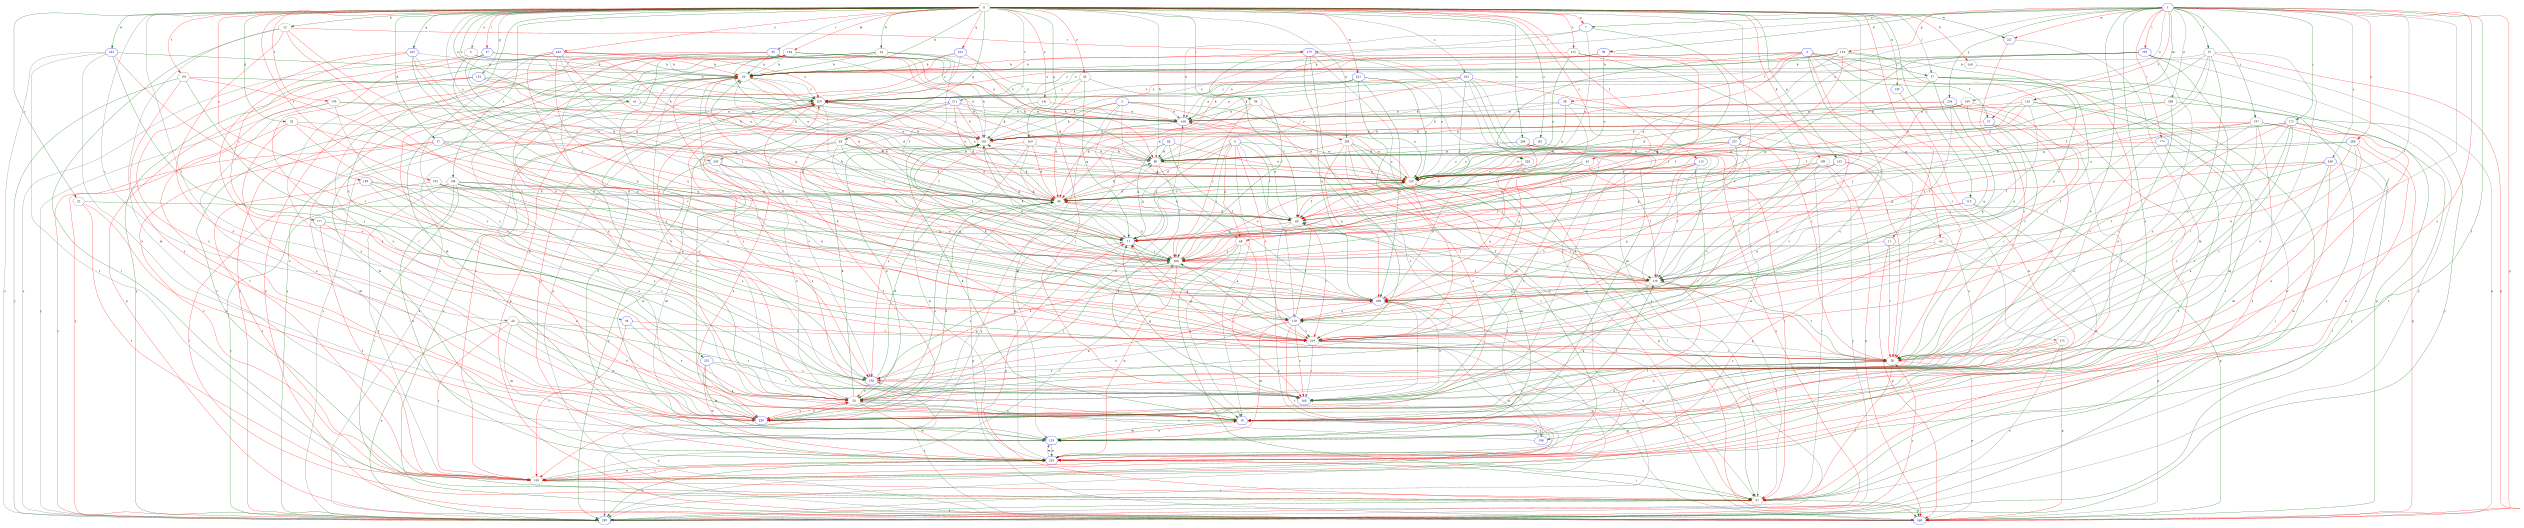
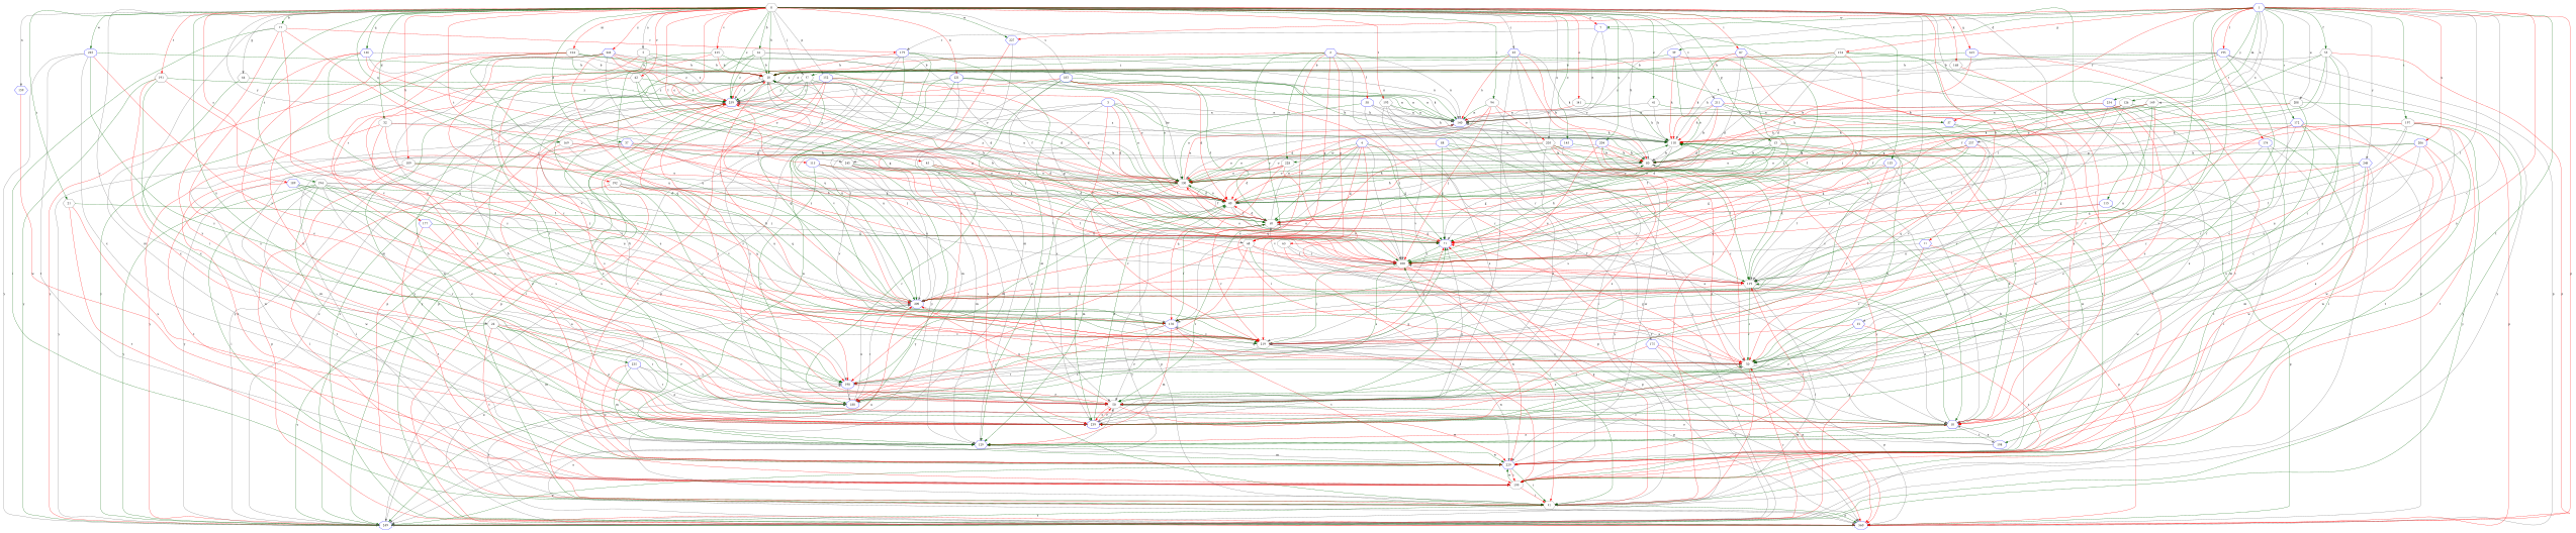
  strict digraph {
    fontname="PT Serif"
    node [color=blue fontname="PT Serif" shape=octagon]
    edge [color=gray40 fontname="PT Serif"]
    0 [color=gray40 shape=hexagon]
    5 [color=gray40]
    7
    11 [shape=hexagon]
    12 [color=gray40]
    16 [color=gray40]
    20 [color=gray40]
    21 [color=gray40 shape=hexagon]
-   23
+   23 [shape=hexagon]
    n10 [color=gray40 label=22 shape=hexagon]
    32 [color=gray40]
    37 [shape=hexagon]
    41 [color=gray40 shape=hexagon]
    42 [color=gray40 shape=hexagon]
    45 [color=gray40]
    63 [color=gray40 shape=hexagon]
+   64 [color=gray40 shape=hexagon]
    80 [color=gray40 shape=hexagon]
    87 [shape=hexagon]
    93 [shape=hexagon]
    94 [color=gray40]
    97 [color=gray40 shape=hexagon]
    n23 [color=gray40 label=168 shape=hexagon]
    109 [color=gray40]
    113
    115
    119 [color=gray40 shape=hexagon]
    124 [color=gray40]
    139 [shape=hexagon]
    141 [color=gray40]
    145
    152
-   153
+   153 [shape=hexagon]
    163
    165 [shape=hexagon]
    169 [color=gray40]
    183
    189 [shape=hexagon]
    191 [color=gray40 shape=hexagon]
    192 [color=gray40 shape=hexagon]
    193 [color=gray40 shape=hexagon]
    194 [color=gray40 shape=hexagon]
    204
    205 [color=gray40 shape=hexagon]
    211 [shape=hexagon]
    215 [color=gray40 shape=hexagon]
    219 [color=gray40]
    221
    225
    227 [shape=hexagon]
    235
    242 [shape=hexagon]
-   243 [shape=hexagon]
+   243 [color=gray40 shape=hexagon]
    259 [shape=hexagon]
    209
    177 [shape=hexagon]
    140
    150 [color=gray40 shape=hexagon]
    100 [color=gray40]
    179
    30 [color=gray40]
    n62 [label=560]
    239
    91 [color=gray40 shape=hexagon]
    129 [shape=hexagon]
    60 [color=gray40]
    249
    50 [color=gray40]
    40 [color=gray40 shape=hexagon]
    71
    229 [shape=hexagon]
    199 [color=gray40]
    110 [color=gray40]
    180
    10 [shape=hexagon]
    170
    190
    1 [shape=hexagon]
    39
    55 [color=gray40 shape=hexagon]
    57 [shape=hexagon]
    126 [color=gray40]
    149 [color=gray40 shape=hexagon]
    154 [color=gray40 shape=hexagon]
    172 [shape=hexagon]
    174
    195
    197 [color=gray40]
    198
    206
    208 [color=gray40]
    237 [shape=hexagon]
    n93 [label=254]
    248 [shape=hexagon]
    88
    2 [shape=hexagon]
    58
    65 [color=gray40]
    68 [color=gray40 shape=hexagon]
-   175 [color=gray40 shape=hexagon]
+   175 [shape=hexagon]
    228 [color=gray40]
    3
    4 [shape=hexagon]
    0 -> 5 [label=a]
    0 -> 7 [color=red label=a]
    0 -> 11 [color=red label=b]
    0 -> 12 [color=darkgreen label=b]
    0 -> 16 [color=darkgreen label=b]
    0 -> 20 [color=darkgreen label=b]
    0 -> 21 [color=darkgreen label=c]
    0 -> 23 [label=c]
    0 -> n10 [label=c]
    0 -> 32 [color=darkgreen label=d]
    0 -> 37 [color=darkgreen label=d]
    0 -> 41 [color=darkgreen label=e]
    0 -> 42 [color=red label=e]
    0 -> 45 [color=red label=e]
    0 -> 63 [color=darkgreen label=g]
+   0 -> 64 [label=g]
    0 -> 80 [label=h]
    0 -> 87 [color=red label=i]
    0 -> 93 [label=j]
    0 -> 94 [color=darkgreen label=j]
    0 -> 97 [label=j]
    0 -> n23 [color=red label=k]
    0 -> 109 [color=red label=k]
    0 -> 113 [color=darkgreen label=l]
    0 -> 115 [color=red label=l]
    0 -> 119 [label=l]
    0 -> 124 [color=red label=m]
    0 -> 139 [label=n]
    0 -> 141 [color=red label=o]
    0 -> 145 [color=darkgreen label=o]
    0 -> 152 [label=p]
    0 -> 153 [color=darkgreen label=p]
    0 -> 163 [color=red label=q]
    0 -> 165 [color=darkgreen label=q]
    0 -> 169 [color=darkgreen label=q]
    0 -> 183 [label=s]
    0 -> 189 [color=red label=s]
    0 -> 191 [color=red label=t]
    0 -> 192 [color=red label=t]
    0 -> 193 [color=red label=t]
    0 -> 194 [color=darkgreen label=t]
    0 -> 204 [color=darkgreen label=u]
    0 -> 205 [label=u]
    0 -> 211 [label=v]
    0 -> 215 [color=red label=v]
    0 -> 219 [label=v]
    0 -> 221 [color=red label=w]
    0 -> 225 [color=darkgreen label=w]
    0 -> 227 [color=darkgreen label=w]
    0 -> 235 [color=darkgreen label=x]
    0 -> 242 [color=red label=y]
    0 -> 243 [label=y]
    0 -> 259 [color=darkgreen label=z]
    5 -> 20 [color=darkgreen label=b]
    5 -> 259 [label=z]
    5 -> 209 [color=darkgreen label=u]
    5 -> 177 [color=red label=r]
    7 -> 140 [label=n]
    7 -> 150 [label=o]
    7 -> 100 [color=darkgreen label=j]
    7 -> 179 [label=r]
    11 -> 100 [label=j]
    11 -> 30 [color=red label=c]
    11 -> n62 [color=red label=p]
    12 -> 219 [color=red label=v]
    12 -> 100 [color=red label=j]
    12 -> 179 [color=red label=r]
    12 -> 239 [color=red label=x]
    12 -> 91 [color=darkgreen label=i]
    12 -> 129 [label=m]
    16 -> 20 [color=darkgreen label=b]
    16 -> 259 [color=darkgreen label=z]
    16 -> 140 [label=n]
    16 -> 129 [color=darkgreen label=m]
    16 -> 60 [label=f]
    16 -> 249 [color=darkgreen label=y]
    20 -> 259 [label=z]
    20 -> 150 [color=red label=o]
    20 -> n62 [color=red label=p]
    20 -> 50 [color=darkgreen label=e]
    20 -> 40 [label=d]
    20 -> 71 [color=red label=g]
    20 -> 229 [color=darkgreen label=w]
    21 -> 239 [color=red label=x]
    21 -> 60 [color=darkgreen label=f]
    21 -> 199 [color=red label=t]
    23 -> 20 [color=darkgreen label=b]
    23 -> 80 [color=red label=h]
    23 -> 140 [color=red label=n]
    23 -> n62 [color=red label=p]
    23 -> 239 [label=x]
    23 -> 110 [label=k]
    23 -> 180 [label=r]
    n10 -> 219 [label=v]
    n10 -> 129 [label=m]
    n10 -> 249 [color=darkgreen label=y]
    n10 -> 50 [color=red label=e]
    n10 -> 199 [color=red label=t]
    n10 -> 180 [color=darkgreen label=r]
    n10 -> 10 [color=darkgreen label=a]
    32 -> 219 [color=red label=v]
    32 -> 100 [color=red label=j]
    32 -> 239 [color=red label=x]
    32 -> 249 [color=red label=y]
    32 -> 110 [label=s]
    37 -> 80 [label=h]
    37 -> 100 [color=red label=j]
    37 -> 129 [label=m]
-   37 -> 249 [color=red label=y]
+   37 -> 249 [label=y]
    37 -> 40 [color=red label=d]
    37 -> 71 [color=darkgreen label=g]
    37 -> 199 [color=red label=t]
    41 -> 140 [label=n]
    41 -> 199 [color=darkgreen label=t]
    41 -> 110 [label=k]
    42 -> 259 [color=darkgreen label=z]
    42 -> 60 [color=darkgreen label=f]
    42 -> 71 [color=darkgreen label=g]
    42 -> 180 [color=red label=r]
    45 -> 119 [color=red label=l]
    45 -> 150 [color=darkgreen label=o]
    45 -> 60 [color=red label=f]
    45 -> 180 [color=darkgreen label=r]
    63 -> 80 [label=h]
    63 -> 100 [color=darkgreen label=j]
    63 -> 60 [color=darkgreen label=f]
    63 -> 40 [color=darkgreen label=d]
    63 -> 229 [color=darkgreen label=w]
    63 -> 10 [color=red label=a]
    63 -> 170 [label=q]
+   64 -> 259 [color=darkgreen label=z]
+   64 -> 239 [color=darkgreen label=x]
    80 -> 150 [color=darkgreen label=o]
    80 -> 71 [label=g]
    80 -> 10 [color=darkgreen label=a]
    87 -> 20 [label=b]
    87 -> 100 [color=darkgreen label=j]
    87 -> 249 [label=y]
    87 -> 40 [label=d]
    87 -> 110 [color=red label=k]
    87 -> 10 [color=red label=a]
    93 -> 219 [color=red label=v]
    93 -> 50 [color=darkgreen label=e]
    93 -> 199 [color=red label=t]
    94 -> 205 [color=red label=e]
    94 -> 140 [color=darkgreen label=n]
    94 -> 100 [color=red label=j]
    94 -> 91 [label=i]
    94 -> 40 [color=red label=d]
    97 -> 259 [color=darkgreen label=z]
    97 -> n62 [color=darkgreen label=p]
    97 -> 91 [color=darkgreen label=i]
    97 -> 249 [color=darkgreen label=y]
    97 -> 40 [color=darkgreen label=d]
    97 -> 170 [color=darkgreen label=q]
    n23 -> 10 [color=red label=a]
    109 -> 219 [color=darkgreen label=v]
    109 -> 150 [color=red label=o]
    109 -> n62 [color=red label=p]
    109 -> 91 [label=i]
    109 -> 249 [label=y]
    109 -> 170 [color=darkgreen label=q]
    113 -> 209 [label=u]
    113 -> n62 [color=darkgreen label=p]
    113 -> 60 [color=red label=f]
    113 -> 229 [label=w]
    115 -> 119 [label=l]
-   115 -> 219 [color=red label=v]
+   115 -> 219 [label=v]
    115 -> 150 [color=darkgreen label=o]
    115 -> 100 [color=red label=j]
    115 -> 180 [color=darkgreen label=r]
    119 -> 209 [color=red label=u]
    119 -> 30 [color=darkgreen label=c]
    119 -> 91 [label=i]
    119 -> 60 [label=f]
    119 -> 110 [color=darkgreen label=k]
    119 -> 10 [label=a]
    124 -> 20 [label=b]
    124 -> 80 [color=darkgreen label=h]
    124 -> 140 [color=darkgreen label=n]
    124 -> 150 [color=darkgreen label=o]
    124 -> 239 [color=red label=x]
    124 -> 249 [color=red label=y]
    124 -> 50 [color=red label=e]
    124 -> 170 [color=darkgreen label=q]
    139 -> 229 [color=red label=w]
    141 -> 140 [color=red label=n]
    141 -> 110 [color=darkgreen label=k]
    145 -> 80 [color=darkgreen label=h]
    145 -> 150 [color=darkgreen label=o]
    145 -> 229 [label=w]
    152 -> 259 [label=z]
    152 -> 140 [color=darkgreen label=n]
    152 -> n62 [color=red label=p]
    152 -> 239 [label=x]
    152 -> 40 [color=red label=d]
    152 -> 199 [color=red label=t]
    153 -> 119 [label=l]
    153 -> 150 [label=o]
    153 -> 30 [color=red label=c]
    153 -> 71 [color=red label=g]
    153 -> 10 [label=a]
    163 -> 20 [color=darkgreen label=b]
    163 -> 80 [color=red label=h]
    163 -> n62 [label=p]
    163 -> 199 [color=red label=t]
    165 -> 20 [label=b]
    165 -> 239 [color=red label=x]
    165 -> 50 [color=red label=e]
    165 -> 40 [label=d]
    165 -> 71 [color=red label=g]
    165 -> 170 [color=darkgreen label=q]
    169 -> 80 [label=h]
    169 -> 40 [color=red label=d]
    169 -> 71 [label=g]
    169 -> 229 [label=w]
    169 -> 190 [color=red label=s]
    183 -> 259 [color=red label=z]
    183 -> 140 [color=darkgreen label=n]
    183 -> 30 [color=red label=c]
    183 -> 239 [label=x]
    183 -> 91 [label=i]
    183 -> 129 [color=darkgreen label=m]
    183 -> 60 [color=darkgreen label=f]
    183 -> 40 [color=red label=d]
    189 -> 100 [label=j]
    189 -> 50 [label=e]
    189 -> 40 [color=darkgreen label=d]
    189 -> 199 [color=red label=t]
    189 -> 190 [color=darkgreen label=s]
    191 -> 259 [color=darkgreen label=z]
    191 -> 209 [color=red label=u]
    191 -> 239 [color=red label=x]
    191 -> 249 [color=darkgreen label=y]
    191 -> 180 [color=darkgreen label=r]
    192 -> 209 [label=u]
    192 -> 30 [color=darkgreen label=c]
    192 -> 91 [color=red label=i]
    192 -> 40 [label=d]
    192 -> 170 [color=red label=q]
    193 -> 219 [label=v]
    193 -> 140 [color=darkgreen label=n]
    193 -> 239 [label=x]
    193 -> 249 [label=y]
    193 -> 110 [label=k]
    194 -> 219 [color=darkgreen label=v]
    194 -> 209 [label=u]
    194 -> 100 [label=j]
    194 -> 91 [color=darkgreen label=i]
    194 -> 249 [color=darkgreen label=y]
    194 -> 40 [label=d]
    194 -> 229 [color=darkgreen label=w]
    194 -> 199 [label=t]
    194 -> 180 [label=r]
    194 -> 190 [color=darkgreen label=s]
-   204 -> 80 [label=h]
+   204 -> 80 [color=red label=h]
    204 -> 119 [color=darkgreen label=l]
    204 -> 209 [color=red label=u]
    204 -> 150 [label=o]
    204 -> 91 [color=red label=i]
    204 -> 249 [color=red label=y]
    205 -> 80 [color=red label=h]
    205 -> 119 [color=darkgreen label=l]
    205 -> 209 [color=red label=u]
    205 -> 150 [color=darkgreen label=o]
    205 -> 30 [color=red label=c]
    205 -> 239 [color=red label=x]
    205 -> 190 [label=s]
    211 -> 80 [label=h]
    211 -> 140 [label=n]
    211 -> 239 [color=darkgreen label=x]
    211 -> 40 [color=red label=d]
    211 -> 199 [color=red label=t]
    211 -> 110 [color=red label=k]
    211 -> 190 [label=s]
    215 -> 20 [color=red label=b]
    215 -> 150 [color=darkgreen label=o]
    215 -> 30 [color=red label=c]
    215 -> 180 [color=darkgreen label=r]
    219 -> 100 [color=darkgreen label=j]
    219 -> 30 [label=c]
    219 -> n62 [label=p]
    219 -> 71 [color=red label=g]
    219 -> 229 [label=w]
    219 -> 180 [label=r]
    221 -> 259 [label=z]
    221 -> 209 [color=darkgreen label=u]
    221 -> 140 [color=darkgreen label=n]
    221 -> 150 [color=darkgreen label=o]
    221 -> 249 [label=y]
    221 -> 229 [color=darkgreen label=w]
    221 -> 110 [label=k]
    225 -> 20 [color=darkgreen label=b]
    225 -> 219 [color=red label=v]
    225 -> 239 [label=x]
    225 -> 249 [label=y]
    225 -> 199 [label=t]
    225 -> 190 [color=darkgreen label=s]
    227 -> 129 [label=m]
    227 -> 190 [color=red label=s]
    235 -> 129 [color=darkgreen label=m]
    235 -> 229 [color=red label=w]
    235 -> 180 [label=r]
    235 -> 10 [label=a]
    235 -> 190 [label=s]
    242 -> 20 [color=red label=b]
    242 -> 119 [label=l]
    242 -> 219 [color=red label=v]
    242 -> 259 [color=red label=z]
    242 -> 209 [color=red label=u]
    242 -> 150 [color=red label=o]
    242 -> 249 [color=darkgreen label=y]
    242 -> 110 [label=k]
    242 -> 190 [label=s]
    243 -> 209 [label=u]
    243 -> 150 [label=o]
    243 -> 239 [color=red label=x]
    243 -> 129 [label=m]
    243 -> 249 [color=darkgreen label=y]
    243 -> 50 [label=e]
    259 -> 140 [label=n]
    259 -> 150 [label=o]
    259 -> 100 [label=j]
    259 -> 249 [label=y]
    259 -> 190 [color=red label=s]
    209 -> 20 [label=b]
    209 -> 259 [color=red label=z]
    209 -> 180 [label=r]
    209 -> 170 [label=q]
    177 -> 71 [color=darkgreen label=g]
    177 -> 199 [color=red label=t]
    177 -> 10 [color=red label=a]
    140 -> 110 [color=darkgreen label=k]
    150 -> 20 [label=b]
    150 -> 219 [color=red label=v]
    150 -> 259 [color=red label=z]
    150 -> 140 [color=red label=n]
    150 -> 91 [color=darkgreen label=i]
    150 -> 129 [color=darkgreen label=m]
    150 -> 60 [color=red label=f]
    150 -> 40 [color=darkgreen label=d]
    100 -> 119 [color=red label=l]
    100 -> 150 [color=red label=o]
    100 -> 229 [color=red label=w]
    100 -> 110 [color=darkgreen label=k]
    100 -> 190 [color=darkgreen label=s]
    179 -> 20 [color=red label=b]
    179 -> 219 [color=darkgreen label=v]
    179 -> 209 [color=darkgreen label=u]
    179 -> 150 [label=o]
    179 -> 100 [color=darkgreen label=j]
    179 -> n62 [label=p]
    179 -> 249 [label=y]
    30 -> 20 [color=red label=b]
    30 -> n62 [label=p]
    30 -> 91 [color=red label=i]
    30 -> 71 [color=red label=g]
    30 -> 10 [label=a]
    30 -> 170 [label=q]
    30 -> 190 [label=s]
    n62 -> 259 [color=darkgreen label=z]
    n62 -> 50 [label=e]
    n62 -> 190 [label=s]
    239 -> 20 [label=b]
    239 -> 140 [label=n]
    239 -> 30 [color=darkgreen label=c]
    239 -> 50 [color=red label=e]
    239 -> 40 [color=darkgreen label=d]
    239 -> 71 [label=g]
    91 -> 209 [color=red label=u]
    91 -> n62 [color=darkgreen label=p]
    91 -> 249 [color=darkgreen label=y]
    91 -> 71 [color=red label=g]
    129 -> 259 [color=darkgreen label=z]
    129 -> 229 [color=darkgreen label=w]
    129 -> 10 [color=red label=a]
    60 -> 20 [label=b]
    60 -> 219 [color=red label=v]
    60 -> 140 [label=n]
    60 -> 249 [label=y]
    60 -> 40 [color=red label=d]
    60 -> 71 [color=red label=g]
    249 -> 259 [label=z]
    249 -> 209 [label=u]
    249 -> 30 [color=red label=c]
    50 -> 20 [label=b]
    50 -> 259 [color=red label=z]
    50 -> 209 [color=red label=u]
    50 -> 100 [color=darkgreen label=j]
    50 -> 239 [color=red label=x]
    50 -> 229 [color=red label=w]
    50 -> 110 [color=darkgreen label=k]
    50 -> 10 [color=darkgreen label=a]
    40 -> 80 [color=darkgreen label=h]
    40 -> 150 [color=darkgreen label=o]
    40 -> 100 [label=n]
    40 -> n62 [label=p]
    40 -> 239 [color=darkgreen label=x]
    40 -> 60 [label=f]
    40 -> 110 [color=darkgreen label=k]
    71 -> 20 [color=darkgreen label=b]
    71 -> 100 [color=darkgreen label=j]
    229 -> 80 [label=h]
    229 -> 119 [color=red label=l]
    229 -> 259 [color=red label=z]
+   229 -> 30 [label=c]
    229 -> 91 [color=darkgreen label=i]
    229 -> 129 [label=m]
    229 -> 249 [color=darkgreen label=y]
    229 -> 199 [color=red label=t]
    199 -> 100 [label=j]
    199 -> 91 [color=red label=i]
    199 -> 229 [color=darkgreen label=w]
    110 -> 80 [label=h]
    110 -> 259 [label=z]
    110 -> 50 [color=darkgreen label=e]
    110 -> 71 [label=g]
    180 -> 209 [label=u]
    180 -> 71 [color=darkgreen label=g]
    10 -> 119 [color=darkgreen label=l]
    10 -> 129 [color=darkgreen label=m]
    10 -> 110 [color=darkgreen label=k]
    10 -> 198 [label=t]
    170 -> 219 [color=darkgreen label=v]
    170 -> 129 [color=red label=m]
    170 -> 60 [color=darkgreen label=f]
    170 -> 50 [label=e]
    170 -> 199 [color=red label=t]
    170 -> 110 [color=darkgreen label=k]
    170 -> 180 [color=red label=r]
    190 -> 50 [color=red label=e]
    190 -> 40 [color=darkgreen label=d]
    190 -> 180 [label=r]
    1 -> 7 [color=darkgreen label=a]
    1 -> 119 [label=l]
    1 -> 227 [color=red label=w]
    1 -> 243 [label=y]
    1 -> 30 [label=c]
    1 -> n62 [color=red label=p]
    1 -> 239 [color=darkgreen label=x]
    1 -> 50 [color=darkgreen label=e]
    1 -> 10 [color=red label=a]
    1 -> 39 [color=darkgreen label=d]
    1 -> 55 [color=darkgreen label=f]
    1 -> 57 [color=red label=f]
    1 -> 126 [color=darkgreen label=m]
    1 -> 149 [label=o]
    1 -> 154 [color=red label=p]
    1 -> 172 [color=darkgreen label=r]
    1 -> 174 [color=red label=r]
    1 -> 195 [color=red label=t]
    1 -> 197 [color=darkgreen label=t]
    1 -> 198 [color=darkgreen label=t]
    1 -> 206 [color=red label=u]
    1 -> 208 [label=u]
    1 -> 237 [label=x]
    1 -> n93 [color=darkgreen label=y]
    1 -> 248 [label=y]
    39 -> 20 [color=darkgreen label=b]
    39 -> 150 [color=darkgreen label=o]
    39 -> 100 [color=red label=j]
    39 -> 110 [color=red label=k]
    55 -> 20 [label=b]
    55 -> 30 [color=darkgreen label=c]
    55 -> n62 [color=red label=p]
    55 -> 60 [color=darkgreen label=f]
    55 -> 40 [color=darkgreen label=d]
    55 -> 71 [label=g]
    55 -> 10 [label=a]
    57 -> 219 [label=v]
    57 -> 30 [color=darkgreen label=c]
    57 -> 110 [color=red label=k]
    126 -> 119 [label=l]
    126 -> 140 [color=red label=h]
    126 -> 91 [color=darkgreen label=i]
    126 -> 129 [color=darkgreen label=m]
    126 -> 60 [color=red label=f]
    126 -> 40 [color=darkgreen label=d]
    149 -> 80 [color=darkgreen label=h]
    149 -> 219 [color=red label=v]
    149 -> 209 [color=darkgreen label=u]
    149 -> 140 [label=n]
    149 -> 100 [color=red label=j]
    154 -> 20 [color=red label=b]
    154 -> 80 [label=h]
    154 -> 259 [color=darkgreen label=z]
    154 -> 209 [color=darkgreen label=u]
    154 -> 30 [color=darkgreen label=c]
    154 -> 40 [label=d]
    154 -> 71 [color=red label=g]
    172 -> 219 [color=red label=v]
    172 -> 30 [label=c]
    172 -> 239 [color=darkgreen label=x]
    172 -> 60 [label=f]
    172 -> 229 [color=red label=w]
    172 -> 199 [color=darkgreen label=t]
    172 -> 110 [color=darkgreen label=k]
    172 -> 180 [color=darkgreen label=r]
    174 -> 80 [color=red label=h]
    174 -> 91 [label=i]
    174 -> 50 [label=e]
    174 -> 199 [color=darkgreen label=t]
    195 -> 20 [color=darkgreen label=b]
    195 -> 259 [label=z]
    195 -> n62 [label=p]
    195 -> 249 [label=y]
    195 -> 50 [label=e]
    195 -> 71 [color=darkgreen label=g]
    195 -> 110 [label=k]
    195 -> 180 [color=darkgreen label=r]
    197 -> 119 [label=l]
    197 -> 219 [label=v]
    197 -> 100 [color=red label=j]
    197 -> n62 [color=red label=p]
    197 -> 249 [color=darkgreen label=y]
    197 -> 199 [color=red label=t]
    197 -> 110 [color=red label=k]
    197 -> 180 [label=r]
    198 -> 60 [label=f]
    198 -> 50 [label=e]
    198 -> 10 [label=a]
    206 -> 80 [label=h]
    206 -> 209 [color=red label=u]
    206 -> 150 [color=darkgreen label=o]
    206 -> 30 [label=c]
    206 -> 229 [color=red label=w]
    206 -> 10 [color=red label=a]
    208 -> 140 [color=darkgreen label=n]
    208 -> 30 [color=darkgreen label=c]
    208 -> 60 [color=red label=f]
    208 -> 249 [color=darkgreen label=y]
    237 -> 80 [color=darkgreen label=h]
    237 -> 219 [label=v]
    237 -> 150 [color=red label=o]
    237 -> 100 [color=darkgreen label=j]
    237 -> 71 [color=red label=g]
    237 -> 170 [color=red label=q]
    n93 -> 119 [label=l]
    n93 -> 140 [label=n]
    n93 -> 239 [label=x]
    n93 -> 50 [color=red label=e]
    n93 -> 110 [color=red label=k]
    n93 -> 170 [color=darkgreen label=q]
    248 -> 119 [color=darkgreen label=l]
    248 -> 150 [color=darkgreen label=o]
    248 -> 91 [label=i]
    248 -> 129 [color=darkgreen label=m]
    248 -> 71 [color=red label=g]
    248 -> 229 [color=red label=w]
    88 -> 80 [color=darkgreen label=h]
    88 -> 119 [color=darkgreen label=l]
    88 -> 150 [color=red label=o]
    88 -> 249 [label=y]
    88 -> 71 [color=darkgreen label=g]
    2 -> 97 [color=darkgreen label=j]
    2 -> 259 [color=red label=z]
    2 -> 140 [label=n]
    2 -> 91 [color=red label=i]
    2 -> 50 [color=darkgreen label=e]
    2 -> 57 [color=darkgreen label=f]
    2 -> 58 [color=red label=f]
    2 -> 65 [color=red label=g]
    2 -> 68 [color=red label=g]
    2 -> 175 [label=r]
    2 -> 228 [color=darkgreen label=w]
    58 -> 80 [label=h]
    58 -> 140 [label=n]
    58 -> 150 [color=darkgreen label=o]
    58 -> 100 [label=j]
    58 -> 30 [label=c]
    65 -> 100 [label=j]
    65 -> n62 [label=p]
    65 -> 199 [color=red label=t]
    68 -> 100 [color=red label=j]
    68 -> 91 [color=darkgreen label=i]
    68 -> 180 [color=red label=r]
    68 -> 10 [label=a]
    68 -> 190 [color=red label=s]
    175 -> 30 [color=red label=c]
    175 -> n62 [color=red label=p]
    175 -> 239 [color=red label=x]
    175 -> 249 [label=y]
    228 -> 209 [label=u]
    228 -> 150 [color=red label=o]
    228 -> n62 [color=red label=p]
    228 -> 40 [color=red label=d]
    228 -> 170 [color=red label=q]
    3 -> 119 [color=red label=l]
    3 -> 209 [label=u]
    3 -> 140 [label=n]
    3 -> 150 [color=darkgreen label=o]
    3 -> 129 [label=m]
    3 -> 40 [color=red label=d]
    3 -> 110 [color=darkgreen label=k]
    3 -> 68 [label=g]
    4 -> 219 [color=red label=v]
    4 -> 100 [label=j]
    4 -> 60 [color=darkgreen label=f]
    4 -> 40 [color=red label=d]
    4 -> 71 [color=darkgreen label=g]
    4 -> 10 [label=a]
    4 -> 170 [label=q]
    4 -> 68 [color=red label=g]
    4 -> 228 [color=darkgreen label=w]
  }
